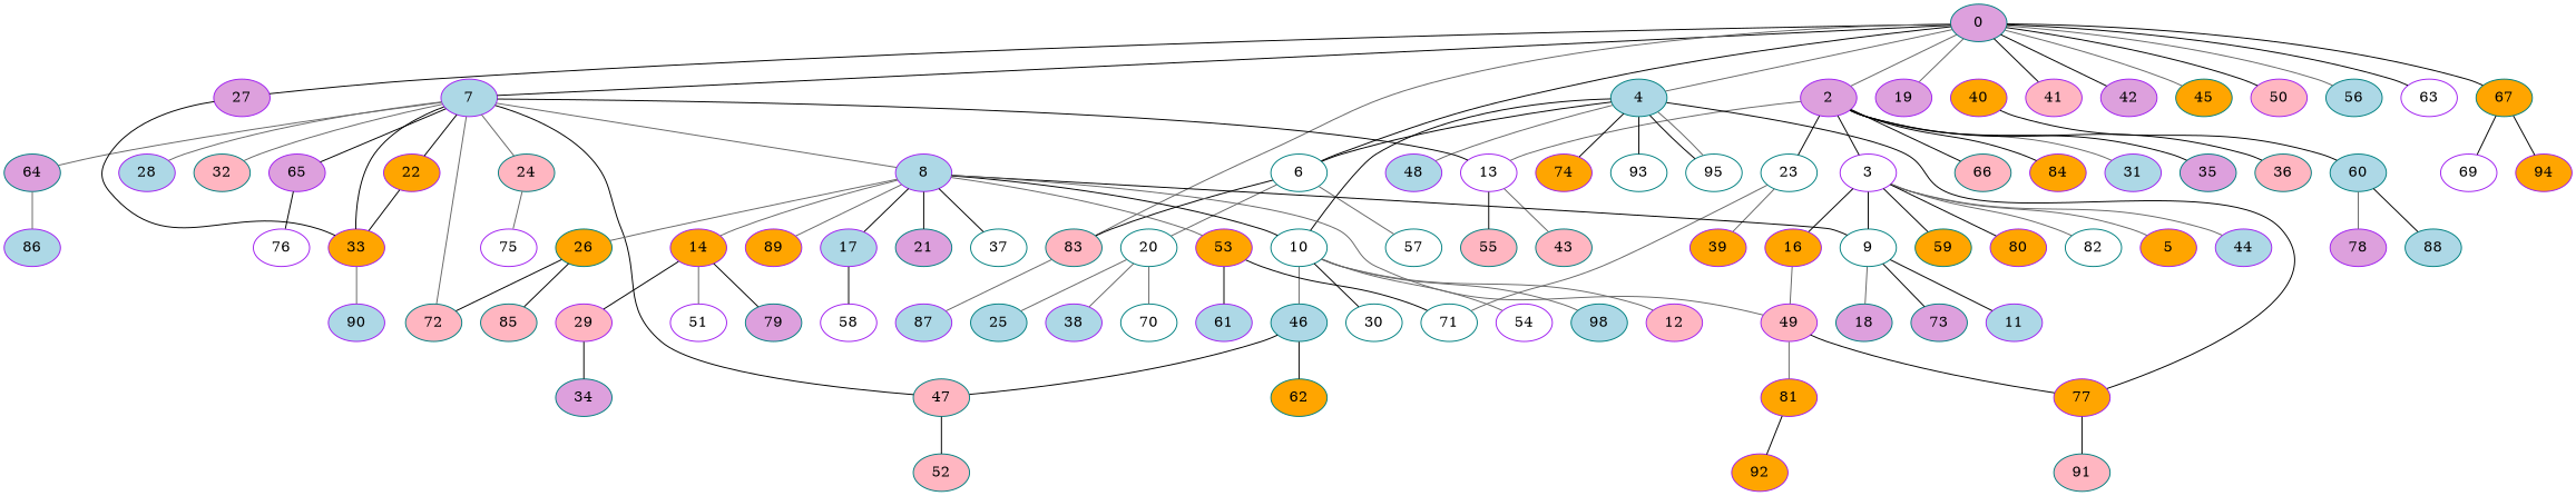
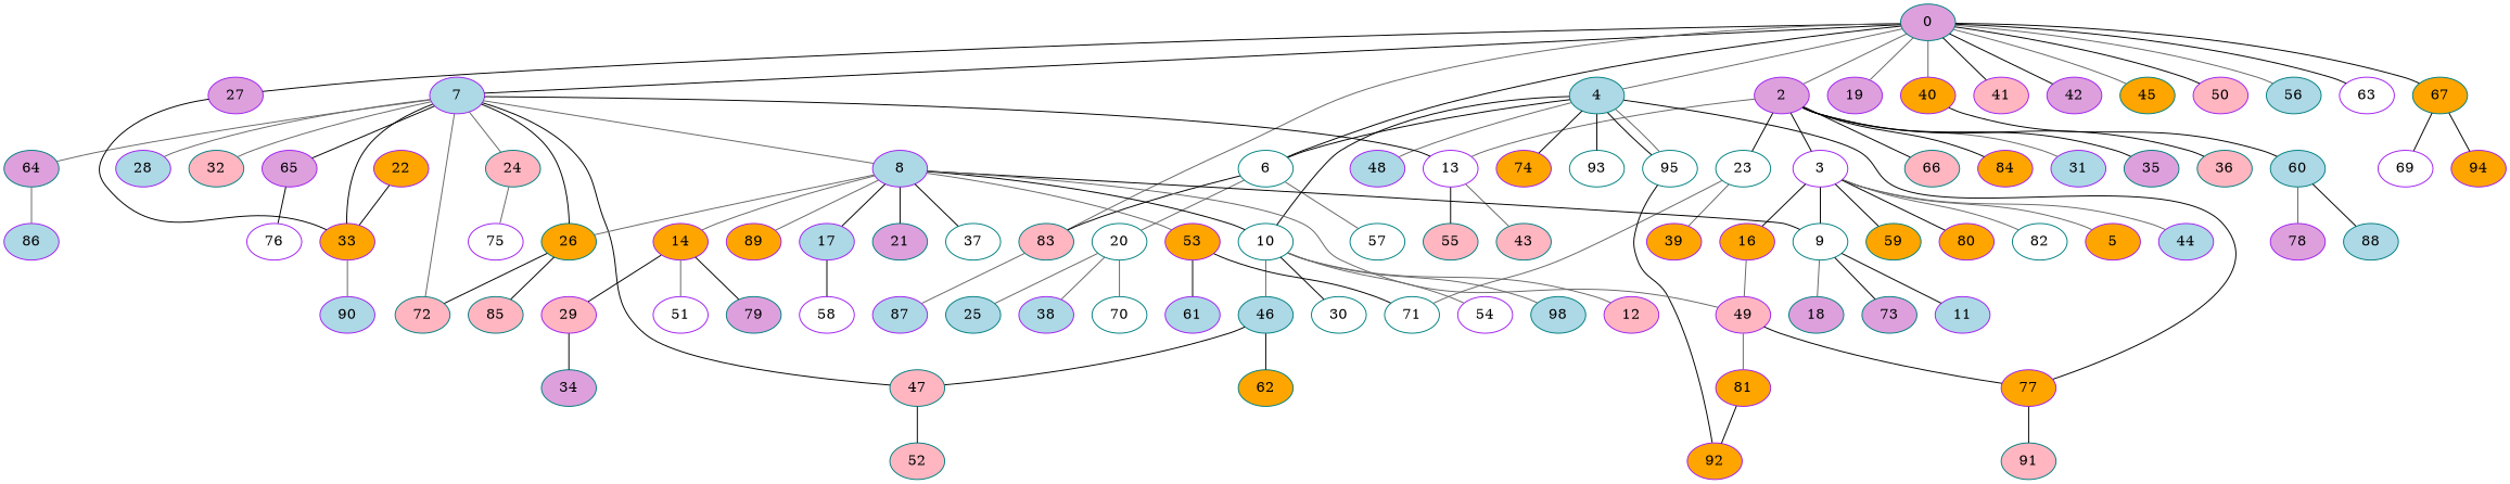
  graph {
    node [color=purple fillcolor=white style=filled]
    edge [color=black]
    n1 [color=teal fillcolor=plum label=0]
    2 [fillcolor=plum]
    4 [color=teal fillcolor=lightblue]
    6 [color=teal]
    7 [fillcolor=lightblue]
    19 [fillcolor=plum]
    27 [fillcolor=plum]
    40 [fillcolor=orange]
    41 [fillcolor=lightpink]
    42 [fillcolor=plum]
    45 [color=teal fillcolor=orange]
    50 [fillcolor=lightpink]
    56 [color=teal fillcolor=lightblue]
    63
    67 [color=teal fillcolor=orange]
    83 [color=teal fillcolor=lightpink]
    3
    13
    23 [color=teal]
    31 [fillcolor=lightblue]
    35 [color=teal fillcolor=plum]
    36 [color=teal fillcolor=lightpink]
    66 [color=teal fillcolor=lightpink]
    84 [fillcolor=orange]
    10 [color=teal]
    n26 [color=teal label=95]
    48 [fillcolor=lightblue]
    74 [fillcolor=orange]
    77 [fillcolor=orange]
    93 [color=teal]
    20 [color=teal]
    57 [color=teal]
    8 [fillcolor=lightblue]
    22 [fillcolor=orange]
    24 [color=teal fillcolor=lightpink]
    28 [fillcolor=lightblue]
    32 [color=teal fillcolor=lightpink]
    33 [fillcolor=orange]
    47 [color=teal fillcolor=lightpink]
    64 [color=teal fillcolor=plum]
    65 [fillcolor=plum]
    72 [color=teal fillcolor=lightpink]
    60 [color=teal fillcolor=lightblue]
    69
    94 [fillcolor=orange]
    87 [fillcolor=lightblue]
    5 [fillcolor=orange]
    9 [color=teal]
    16 [fillcolor=orange]
    44 [fillcolor=lightblue]
    59 [color=teal fillcolor=orange]
    80 [fillcolor=orange]
    82 [color=teal]
    43 [color=teal fillcolor=lightpink]
    55 [color=teal fillcolor=lightpink]
    39 [fillcolor=orange]
    71 [color=teal]
    11 [fillcolor=lightblue]
    18 [color=teal fillcolor=plum]
    73 [color=teal fillcolor=plum]
    49 [fillcolor=lightpink]
    12 [fillcolor=lightpink]
    30 [color=teal]
    46 [color=teal fillcolor=lightblue]
    54
    n66 [color=teal fillcolor=lightblue label=98]
    92 [fillcolor=orange]
    91 [color=teal fillcolor=lightpink]
    25 [color=teal fillcolor=lightblue]
    38 [fillcolor=lightblue]
    70 [color=teal]
    14 [fillcolor=orange]
    17 [fillcolor=lightblue]
    21 [color=teal fillcolor=plum]
    26 [color=teal fillcolor=orange]
    37 [color=teal]
    53 [fillcolor=orange]
    89 [fillcolor=orange]
    75
    90 [fillcolor=lightblue]
    52 [color=teal fillcolor=lightpink]
    86 [fillcolor=lightblue]
    76
    29 [fillcolor=lightpink]
    51
    79 [color=teal fillcolor=plum]
    58
    85 [color=teal fillcolor=lightpink]
    81 [fillcolor=orange]
    61 [fillcolor=lightblue]
    62 [color=teal fillcolor=orange]
    34 [color=teal fillcolor=plum]
    78 [fillcolor=plum]
    88 [color=teal fillcolor=lightblue]
    n1 -- 2 [color=gray40]
    n1 -- 4 [color=gray40]
    n1 -- 6
    n1 -- 7
    n1 -- 19 [color=gray40]
    n1 -- 27
+   n1 -- 40 [color=gray40]
    n1 -- 41
    n1 -- 42
    n1 -- 45 [color=gray40]
    n1 -- 50
    n1 -- 56 [color=gray40]
    n1 -- 63
    n1 -- 67
    n1 -- 83 [color=gray40]
    2 -- 3
    2 -- 13 [color=gray40]
    2 -- 23
    2 -- 31 [color=gray40]
    2 -- 35
    2 -- 36
    2 -- 66
    2 -- 84
    4 -- 6
    4 -- 10
    4 -- n26
    4 -- n26 [color=gray40]
    4 -- 48 [color=gray40]
    4 -- 74
    4 -- 77
    4 -- 93
    6 -- 83
    6 -- 20 [color=gray40]
    6 -- 57 [color=gray40]
    7 -- 13
    7 -- 8 [color=gray40]
-   7 -- 22
+   7 -- 26
    7 -- 24 [color=gray40]
    7 -- 28 [color=gray40]
    7 -- 32 [color=gray40]
    7 -- 33
    7 -- 47
    7 -- 64 [color=gray40]
    7 -- 65
    7 -- 72 [color=gray40]
    27 -- 33
    40 -- 60
    67 -- 69
    67 -- 94
    83 -- 87 [color=gray40]
    3 -- 5 [color=gray40]
    3 -- 9
    3 -- 16
    3 -- 44 [color=gray40]
    3 -- 59
    3 -- 80
    3 -- 82 [color=gray40]
    13 -- 43 [color=gray40]
    13 -- 55
    23 -- 39 [color=gray40]
    23 -- 71 [color=gray40]
    10 -- 12 [color=gray40]
    10 -- 30
    10 -- 46 [color=gray40]
    10 -- 54 [color=gray40]
    10 -- n66 [color=gray40]
+   n26 -- 92
    77 -- 91
    20 -- 25 [color=gray40]
    20 -- 38 [color=gray40]
    20 -- 70 [color=gray40]
    8 -- 10
    8 -- 9
    8 -- 49 [color=gray40]
    8 -- 14 [color=gray40]
    8 -- 17
    8 -- 21
    8 -- 26 [color=gray40]
    8 -- 37
    8 -- 53 [color=gray40]
    8 -- 89 [color=gray40]
    22 -- 33
    24 -- 75 [color=gray40]
    33 -- 90 [color=gray40]
    47 -- 52
    64 -- 86 [color=gray40]
    65 -- 76
    60 -- 78 [color=gray40]
    60 -- 88
    9 -- 11
    9 -- 18 [color=gray40]
    9 -- 73
    16 -- 49 [color=gray40]
    49 -- 77
    49 -- 81 [color=gray40]
    46 -- 47
    46 -- 62
    14 -- 29
    14 -- 51 [color=gray40]
    14 -- 79
    17 -- 58
    26 -- 72
    26 -- 85
    53 -- 71
    53 -- 61
    29 -- 34
    81 -- 92
  }
